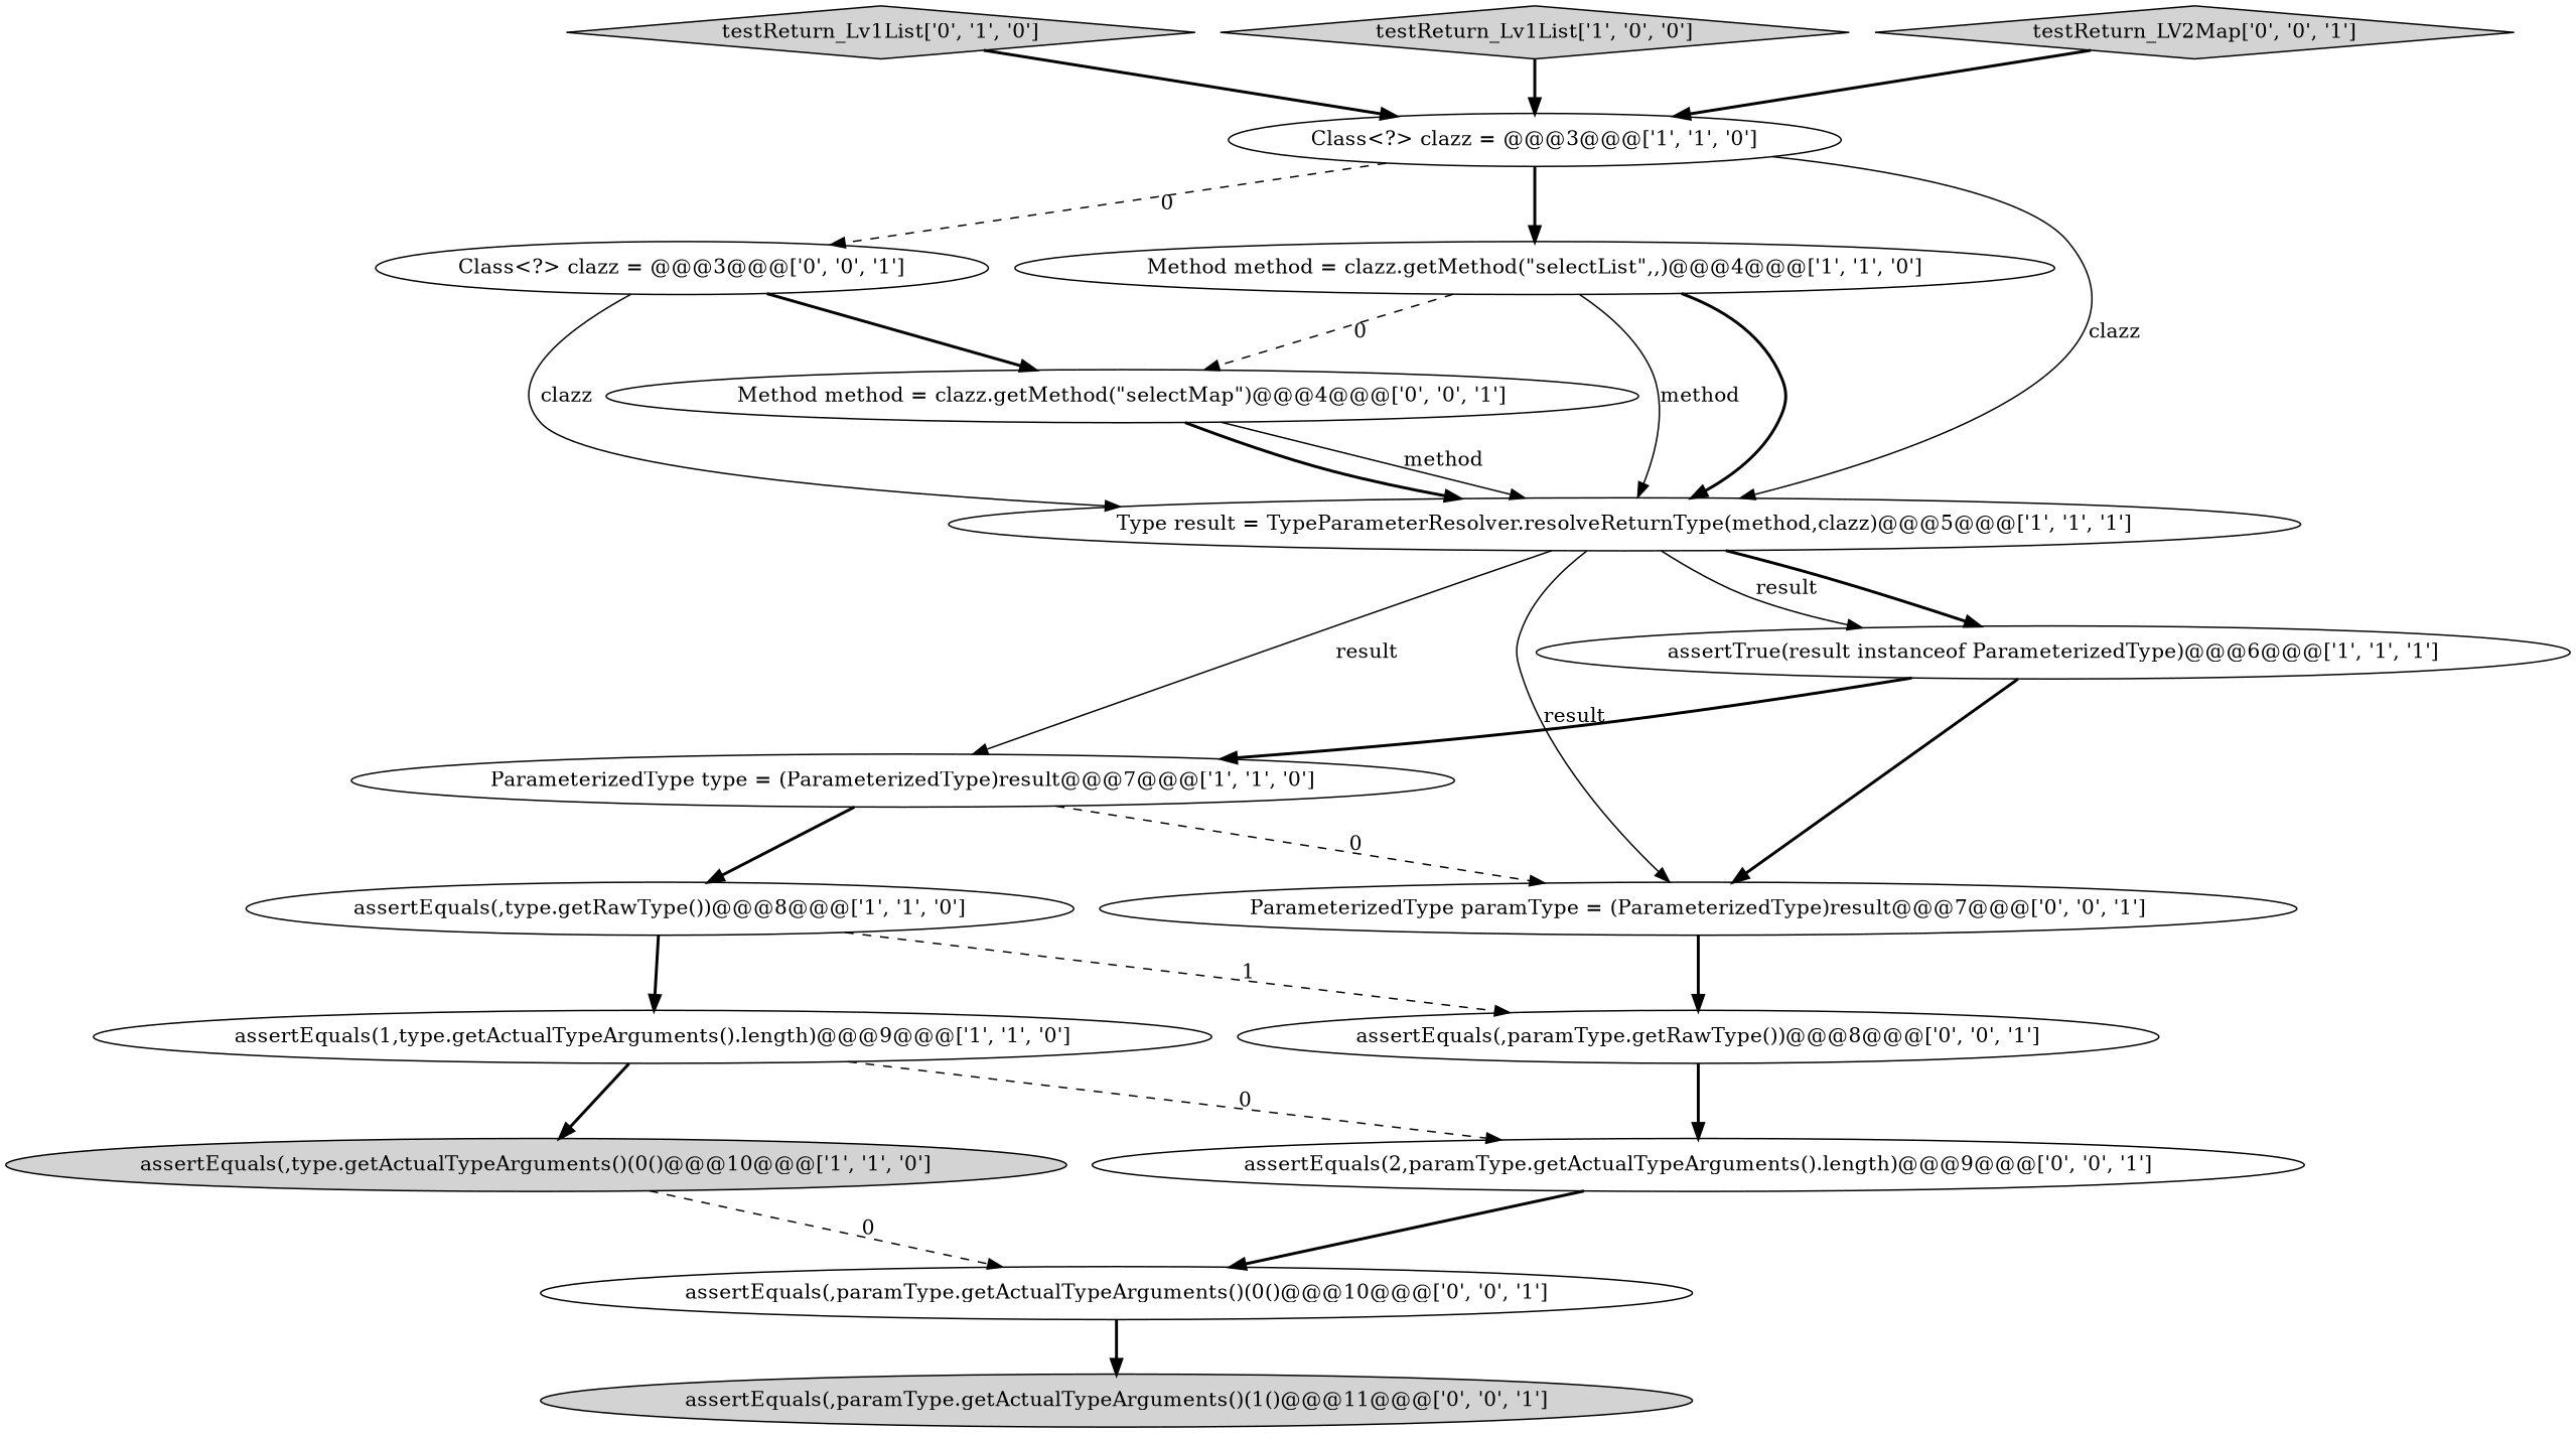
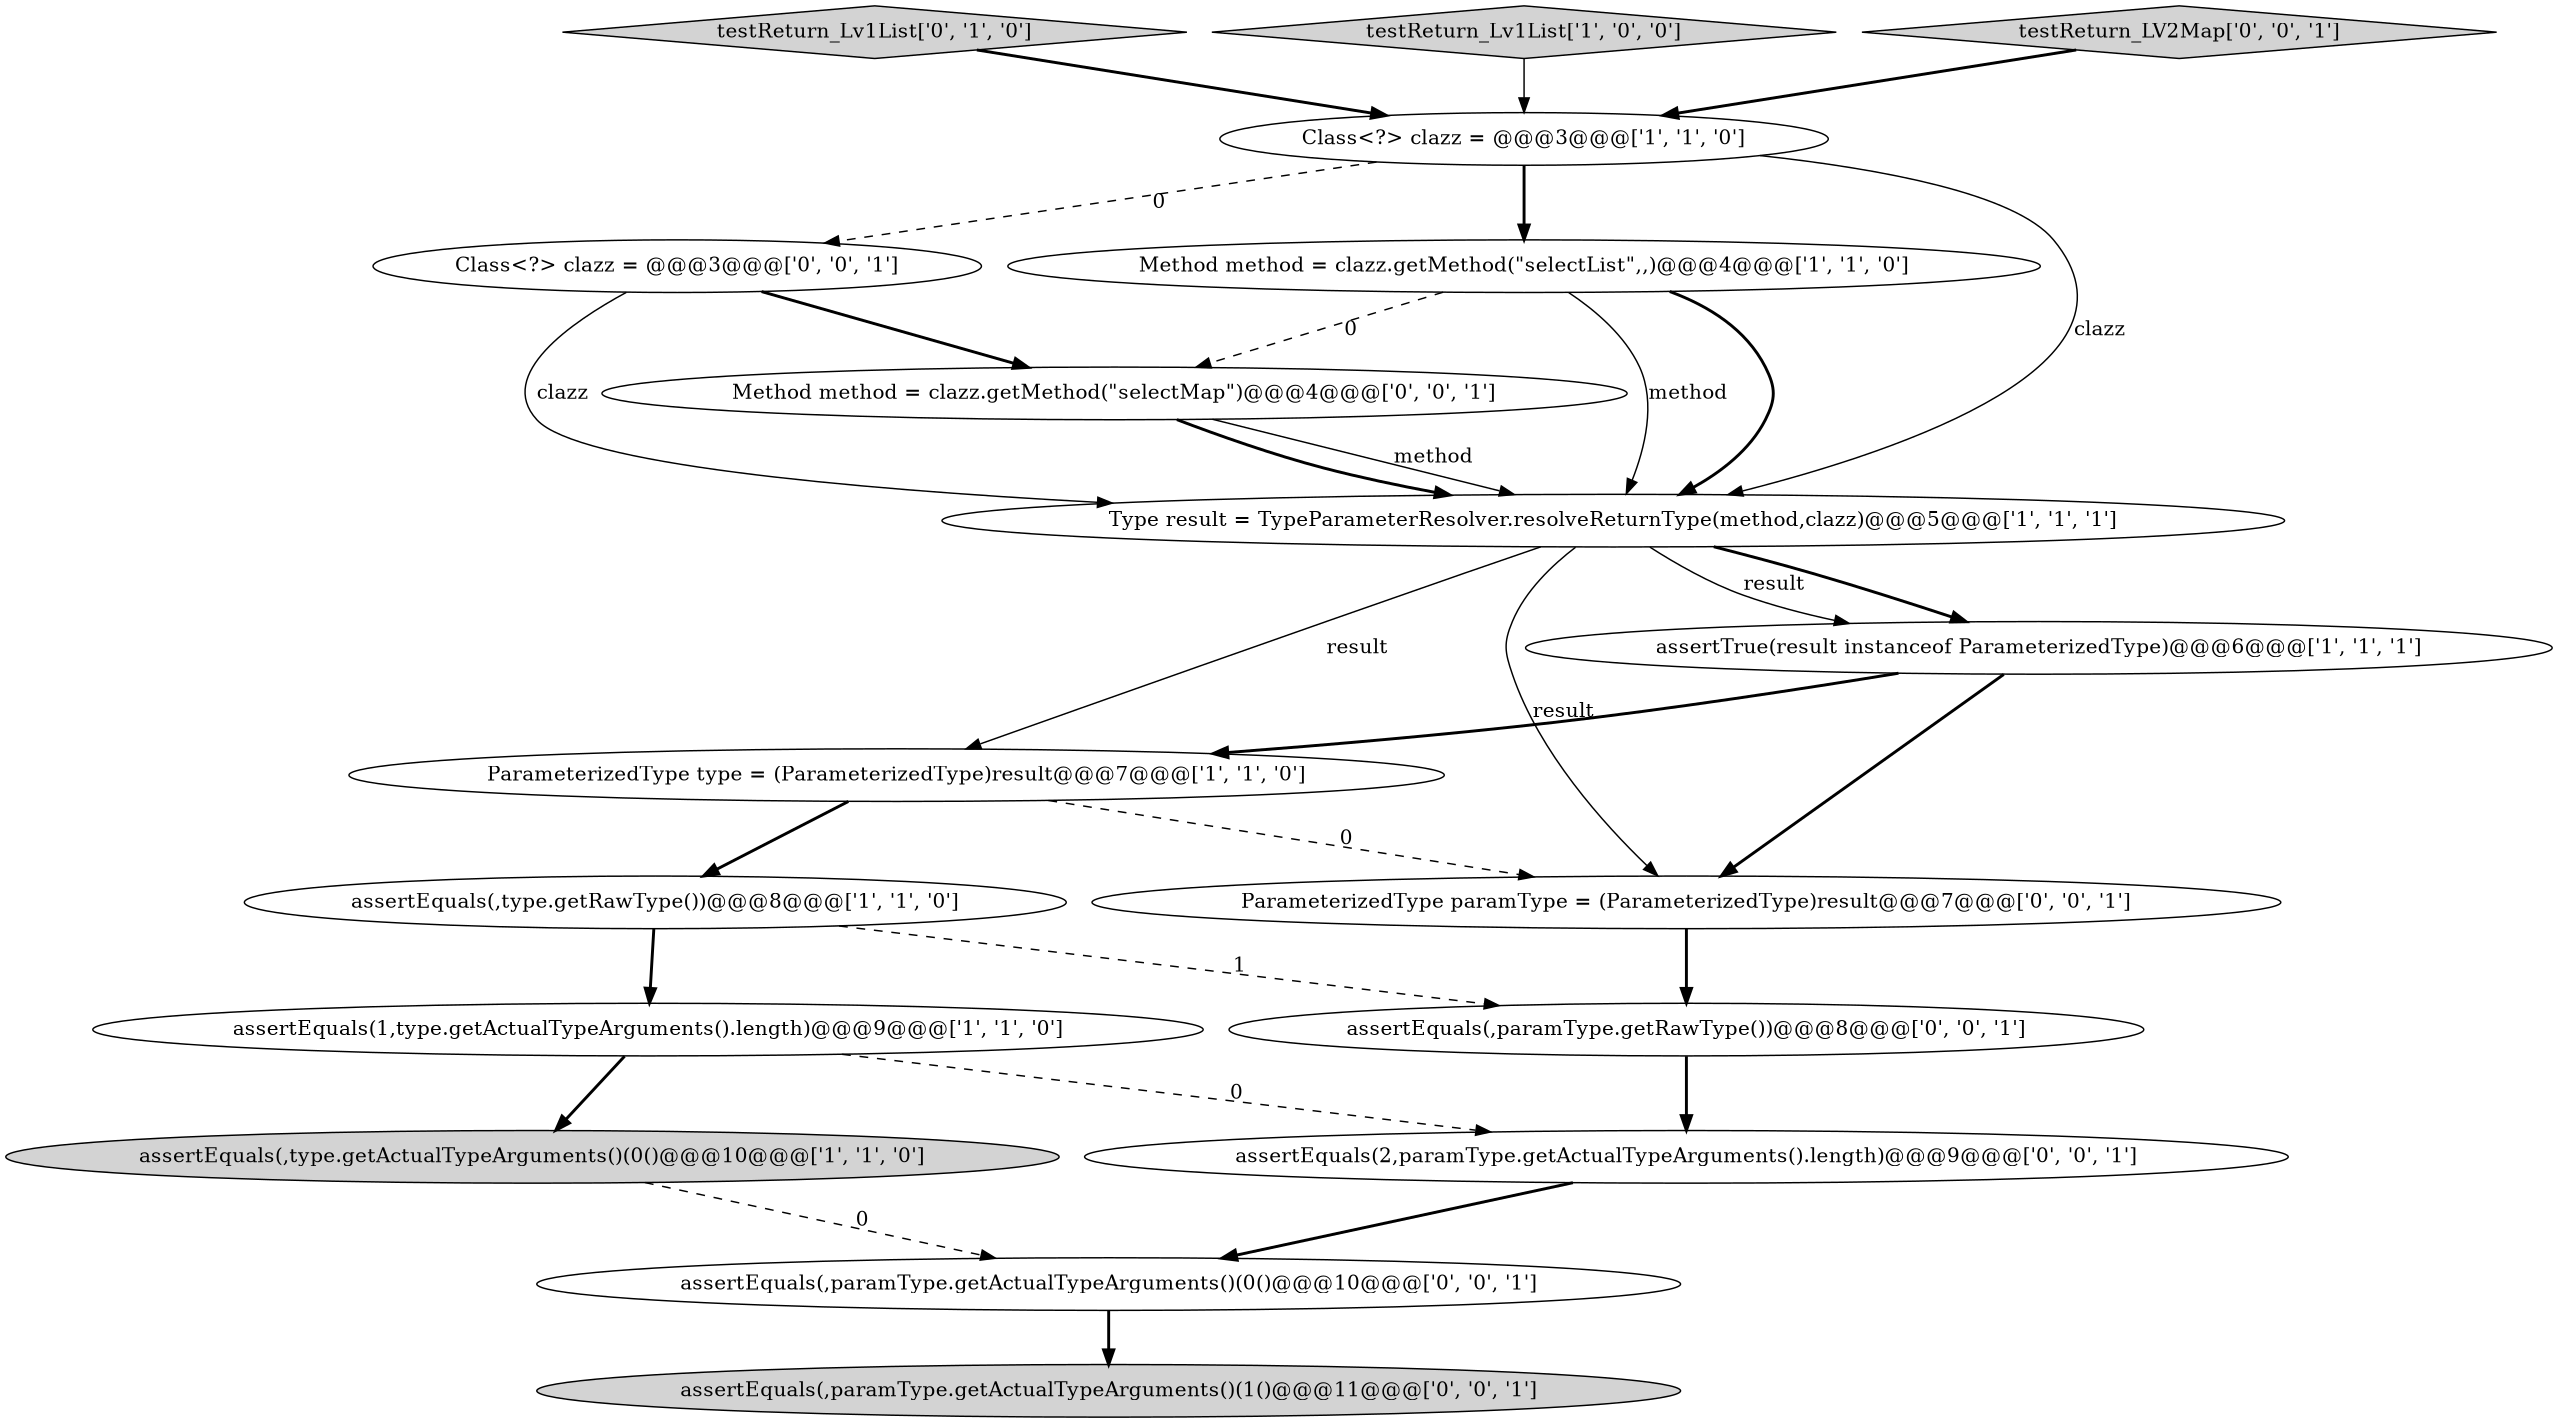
  digraph {
    node [fillcolor=white shape=ellipse style=filled]
    edge [style=bold]
    n1 [label="ParameterizedType type = (ParameterizedType)result@@@7@@@['1', '1', '0']"]
    n2 [label="ParameterizedType paramType = (ParameterizedType)result@@@7@@@['0', '0', '1']"]
    n3 [label="assertEquals(,type.getRawType())@@@8@@@['1', '1', '0']"]
    n4 [label="assertEquals(,paramType.getRawType())@@@8@@@['0', '0', '1']"]
    n5 [label="assertEquals(1,type.getActualTypeArguments().length)@@@9@@@['1', '1', '0']"]
    n6 [label="Method method = clazz.getMethod(\"selectMap\")@@@4@@@['0', '0', '1']"]
    n7 [label="Type result = TypeParameterResolver.resolveReturnType(method,clazz)@@@5@@@['1', '1', '1']"]
    n8 [label="assertTrue(result instanceof ParameterizedType)@@@6@@@['1', '1', '1']"]
    n9 [label="assertEquals(2,paramType.getActualTypeArguments().length)@@@9@@@['0', '0', '1']"]
    n10 [label="assertEquals(,paramType.getActualTypeArguments()(0()@@@10@@@['0', '0', '1']"]
    n11 [fillcolor=lightgray label="assertEquals(,paramType.getActualTypeArguments()(1()@@@11@@@['0', '0', '1']"]
    n12 [fillcolor=lightgray label="testReturn_Lv1List['0', '1', '0']" shape=diamond]
    n13 [label="Class<?> clazz = @@@3@@@['1', '1', '0']"]
    n14 [label="Class<?> clazz = @@@3@@@['0', '0', '1']"]
    n15 [label="Method method = clazz.getMethod(\"selectList\",,)@@@4@@@['1', '1', '0']"]
    n16 [fillcolor=lightgray label="assertEquals(,type.getActualTypeArguments()(0()@@@10@@@['1', '1', '0']"]
    n17 [fillcolor=lightgray label="testReturn_Lv1List['1', '0', '0']" shape=diamond]
    n18 [fillcolor=lightgray label="testReturn_LV2Map['0', '0', '1']" shape=diamond]
    n1 -> n2 [label=0 style=dashed]
    n1 -> n3
    n2 -> n4
    n3 -> n4 [label=1 style=dashed]
    n3 -> n5
    n4 -> n9
    n5 -> n9 [label=0 style=dashed]
    n5 -> n16
    n6 -> n7
    n6 -> n7 [label=method style=solid]
    n7 -> n1 [label=result style=solid]
    n7 -> n2 [label=result style=solid]
    n7 -> n8
    n7 -> n8 [label=result style=solid]
    n8 -> n1
    n8 -> n2
    n9 -> n10
    n10 -> n11
    n12 -> n13
    n13 -> n7 [label=clazz style=solid]
    n13 -> n14 [label=0 style=dashed]
    n13 -> n15
    n14 -> n6
    n14 -> n7 [label=clazz style=solid]
    n15 -> n6 [label=0 style=dashed]
    n15 -> n7
    n15 -> n7 [label=method style=solid]
    n16 -> n10 [label=0 style=dashed]
-   n17 -> n13
+   n17 -> n13 [style=solid]
    n18 -> n13
  }
